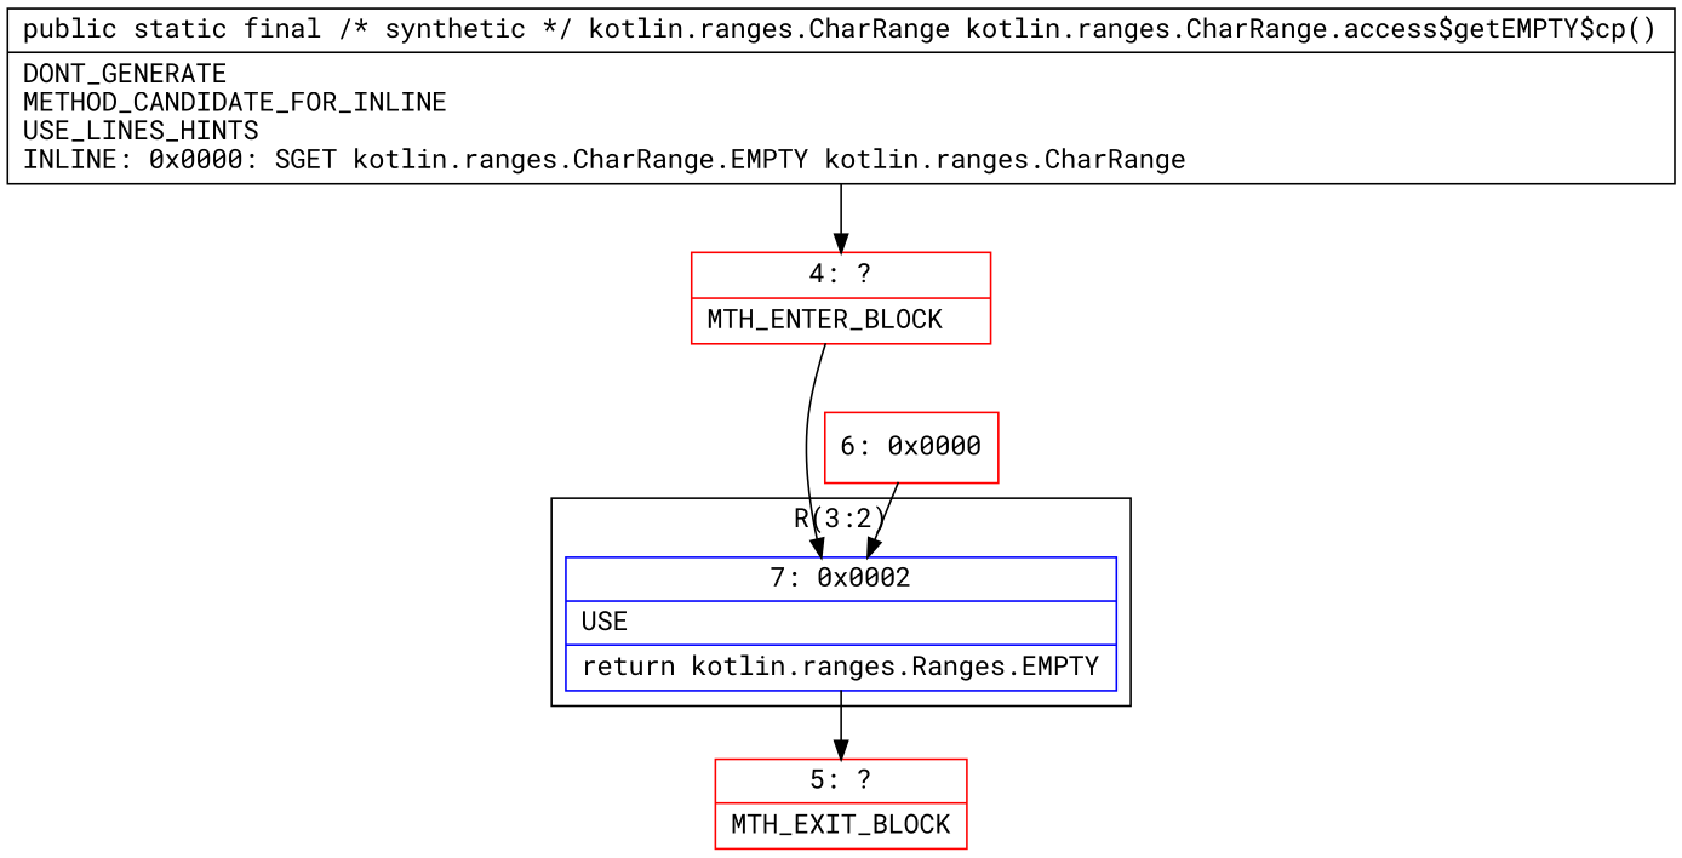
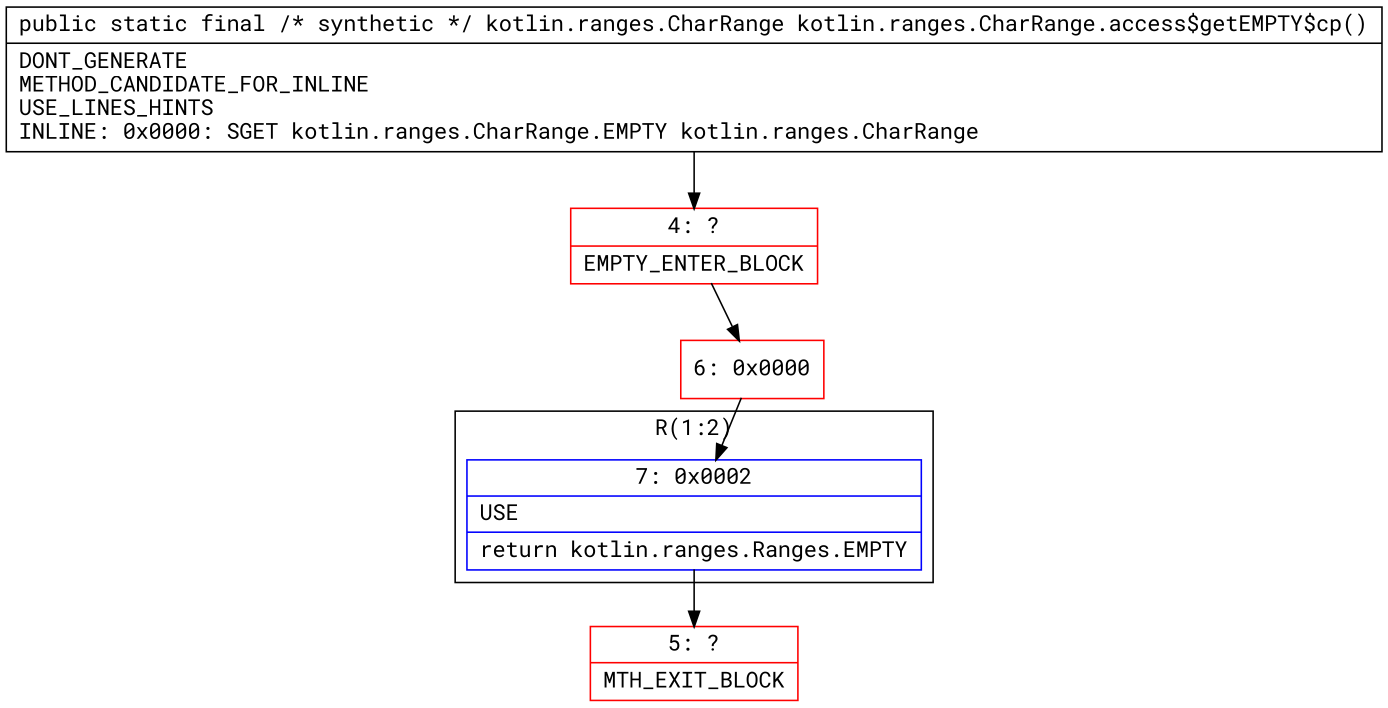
  digraph {
    fontname="Roboto Mono"
    node [color=red fontname="Roboto Mono" shape=record]
    edge [fontname="Roboto Mono"]
    n1 [color=blue label="{7\:\ 0x0002|USE\l|return kotlin.ranges.Ranges.EMPTY\l}"]
    n2 [label="{5\:\ ?|MTH_EXIT_BLOCK\l}"]
-   n3 [label="{4\:\ ?|MTH_ENTER_BLOCK\l}"]
+   n3 [label="{4\:\ ?|EMPTY_ENTER_BLOCK\l}"]
    n4 [label="{6\:\ 0x0000}"]
    n5 [label="{public static final \/* synthetic *\/ kotlin.ranges.CharRange kotlin.ranges.CharRange.access$getEMPTY$cp()  | DONT_GENERATE\lMETHOD_CANDIDATE_FOR_INLINE\lUSE_LINES_HINTS\lINLINE: 0x0000: SGET   kotlin.ranges.CharRange.EMPTY kotlin.ranges.CharRange\l}" color=""]
    subgraph cluster_1 {
-     label="R(3:2)"
+     label="R(1:2)"
      n1
    }
    n1 -> n2
-   n3 -> n1
+   n3 -> n4
    n4 -> n1
    n5 -> n3
  }
